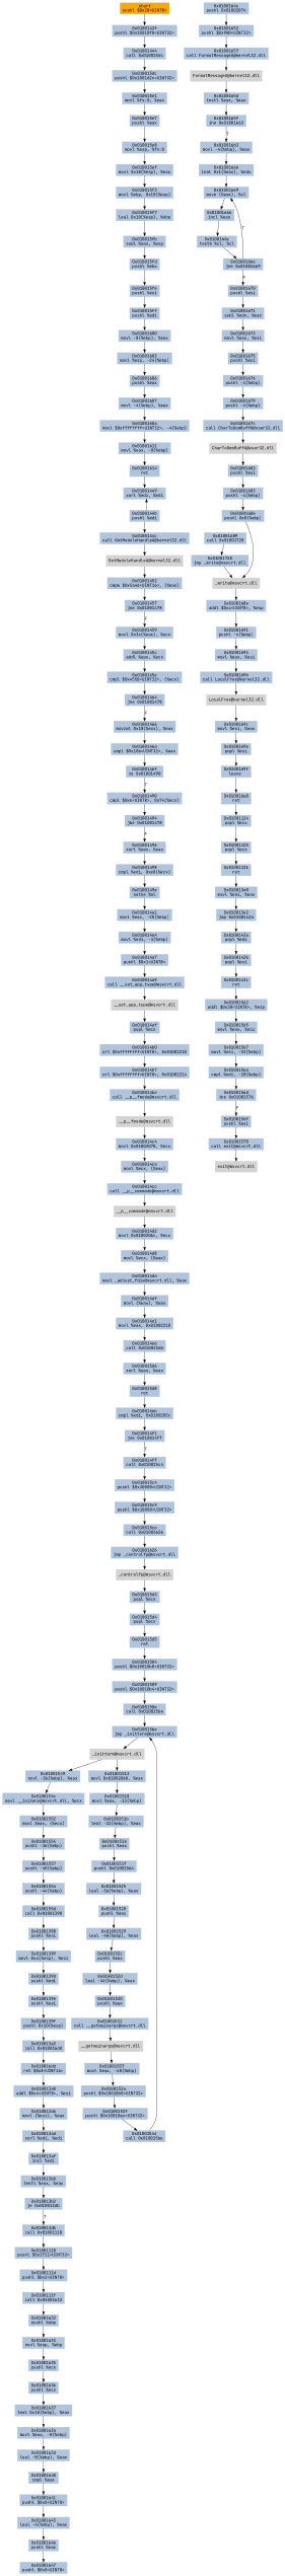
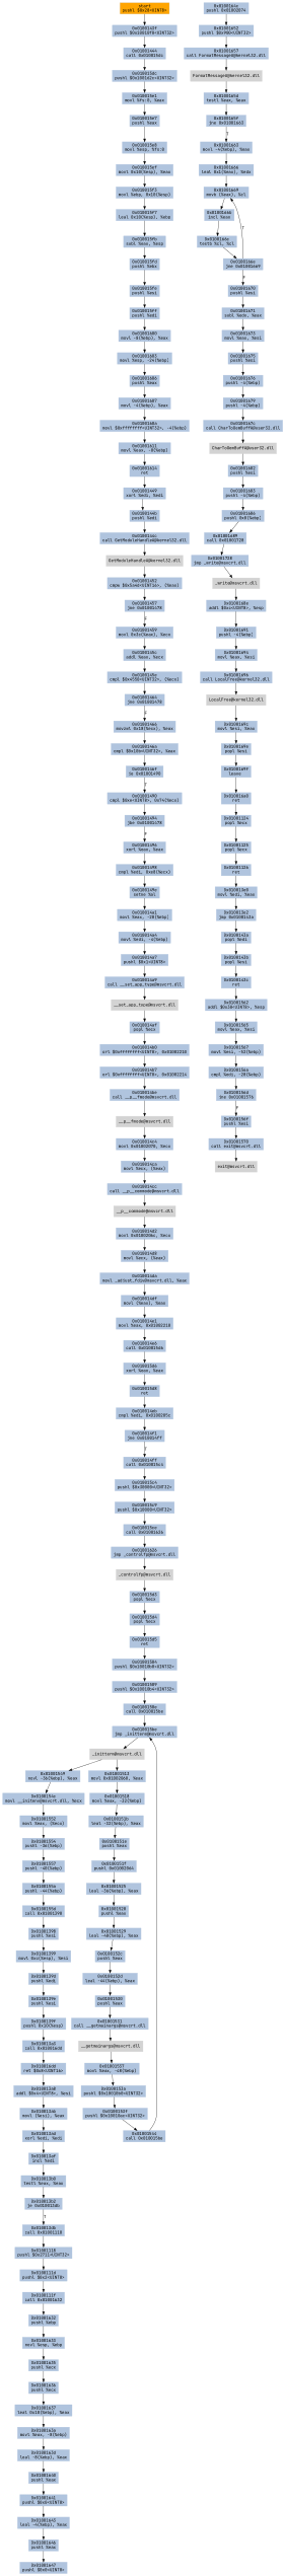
  digraph {
    fontname="JetBrains Mono"
    node [color=lightsteelblue fillcolor=lightsteelblue fontname="JetBrains Mono" shape=rectangle style=filled]
    edge [color="#000000" fontname="JetBrains Mono"]
    n1 [color=lightgrey fillcolor=orange label="start\npushl $0x28<UINT8>"]
    n2 [label="0x0100143f\npushl $0x10010f0<UINT32>"]
    n3 [label="0x01001444\ncall 0x010015dc"]
    n4 [label="0x010015dc\npushl $0x100162c<UINT32>"]
    n5 [label="0x010015e1\nmovl %fs:0, %eax"]
    n6 [label="0x010015e7\npushl %eax"]
    n7 [label="0x010015e8\nmovl %esp, %fs:0"]
    n8 [label="0x010015ef\nmovl 0x10(%esp), %eax"]
    n9 [label="0x010015f3\nmovl %ebp, 0x10(%esp)"]
    n10 [label="0x010015f7\nleal 0x10(%esp), %ebp"]
    n11 [label="0x010015fb\nsubl %eax, %esp"]
    n12 [label="0x010015fd\npushl %ebx"]
    n13 [label="0x010015fe\npushl %esi"]
    n14 [label="0x010015ff\npushl %edi"]
    n15 [label="0x01001600\nmovl -8(%ebp), %eax"]
    n16 [label="0x01001603\nmovl %esp, -24(%ebp)"]
    n17 [label="0x01001606\npushl %eax"]
    n18 [label="0x01001607\nmovl -4(%ebp), %eax"]
    n19 [label="0x0100160a\nmovl $0xffffffff<UINT32>, -4(%ebp)"]
    n20 [label="0x01001611\nmovl %eax, -8(%ebp)"]
    n21 [label="0x01001614\nret"]
    n22 [label="0x01001449\nxorl %edi, %edi"]
    n23 [label="0x0100144b\npushl %edi"]
    n24 [label="0x0100144c\ncall GetModuleHandleA@kernel32.dll"]
    n25 [color=lightgrey fillcolor=lightgrey label="GetModuleHandleA@kernel32.dll"]
    n26 [label="0x01001452\ncmpw $0x5a4d<UINT16>, (%eax)"]
    n27 [label="0x01001457\njne 0x01001478"]
    n28 [label="0x01001459\nmovl 0x3c(%eax), %ecx"]
    n29 [label="0x0100145c\naddl %eax, %ecx"]
    n30 [label="0x0100145e\ncmpl $0x4550<UINT32>, (%ecx)"]
    n31 [label="0x01001464\njne 0x01001478"]
    n32 [label="0x01001466\nmovzwl 0x18(%ecx), %eax"]
    n33 [label="0x0100146a\ncmpl $0x10b<UINT32>, %eax"]
    n34 [label="0x0100146f\nje 0x01001490"]
    n35 [label="0x01001490\ncmpl $0xe<UINT8>, 0x74(%ecx)"]
    n36 [label="0x01001494\njbe 0x01001478"]
    n37 [label="0x01001496\nxorl %eax, %eax"]
    n38 [label="0x01001498\ncmpl %edi, 0xe8(%ecx)"]
    n39 [label="0x0100149e\nsetne %al"]
    n40 [label="0x010014a1\nmovl %eax, -28(%ebp)"]
    n41 [label="0x010014a4\nmovl %edi, -4(%ebp)"]
    n42 [label="0x010014a7\npushl $0x1<UINT8>"]
    n43 [label="0x010014a9\ncall __set_app_type@msvcrt.dll"]
    n44 [color=lightgrey fillcolor=lightgrey label="__set_app_type@msvcrt.dll"]
    n45 [label="0x010014af\npopl %ecx"]
    n46 [label="0x010014b0\norl $0xffffffff<UINT8>, 0x01002210"]
    n47 [label="0x010014b7\norl $0xffffffff<UINT8>, 0x01002214"]
    n48 [label="0x010014be\ncall __p__fmode@msvcrt.dll"]
    n49 [color=lightgrey fillcolor=lightgrey label="__p__fmode@msvcrt.dll"]
    n50 [label="0x010014c4\nmovl 0x01002070, %ecx"]
    n51 [label="0x010014ca\nmovl %ecx, (%eax)"]
    n52 [label="0x010014cc\ncall __p__commode@msvcrt.dll"]
    n53 [color=lightgrey fillcolor=lightgrey label="__p__commode@msvcrt.dll"]
    n54 [label="0x010014d2\nmovl 0x0100206c, %ecx"]
    n55 [label="0x010014d8\nmovl %ecx, (%eax)"]
    n56 [label="0x010014da\nmovl _adjust_fdiv@msvcrt.dll, %eax"]
    n57 [label="0x010014df\nmovl (%eax), %eax"]
    n58 [label="0x010014e1\nmovl %eax, 0x01002218"]
    n59 [label="0x010014e6\ncall 0x010015d6"]
    n60 [label="0x010015d6\nxorl %eax, %eax"]
    n61 [label="0x010015d8\nret"]
    n62 [label="0x010014eb\ncmpl %edi, 0x0100205c"]
    n63 [label="0x010014f1\njne 0x010014ff"]
    n64 [label="0x010014ff\ncall 0x010015c4"]
    n65 [label="0x010015c4\npushl $0x30000<UINT32>"]
    n66 [label="0x010015c9\npushl $0x10000<UINT32>"]
    n67 [label="0x010015ce\ncall 0x01001626"]
    n68 [label="0x01001626\njmp _controlfp@msvcrt.dll"]
    n69 [color=lightgrey fillcolor=lightgrey label="_controlfp@msvcrt.dll"]
    n70 [label="0x010015d3\npopl %ecx"]
    n71 [label="0x010015d4\npopl %ecx"]
    n72 [label="0x010015d5\nret"]
    n73 [label="0x01001504\npushl $0x10010b8<UINT32>"]
    n74 [label="0x01001509\npushl $0x10010b4<UINT32>"]
    n75 [label="0x0100150e\ncall 0x010015be"]
    n76 [label="0x010015be\njmp _initterm@msvcrt.dll"]
    n77 [color=lightgrey fillcolor=lightgrey label="_initterm@msvcrt.dll"]
    n78 [label="0x01001513\nmovl 0x01002068, %eax"]
    n79 [label="0x01001549\nmovl -36(%ebp), %eax"]
    n80 [label="0x01001518\nmovl %eax, -32(%ebp)"]
    n81 [label="0x0100154c\nmovl __initenv@msvcrt.dll, %ecx"]
    n82 [label="0x0100151b\nleal -32(%ebp), %eax"]
    n83 [label="0x0100151e\npushl %eax"]
    n84 [label="0x0100151f\npushl 0x01002064"]
    n85 [label="0x01001525\nleal -36(%ebp), %eax"]
    n86 [label="0x01001528\npushl %eax"]
    n87 [label="0x01001529\nleal -40(%ebp), %eax"]
    n88 [label="0x0100152c\npushl %eax"]
    n89 [label="0x0100152d\nleal -44(%ebp), %eax"]
    n90 [label="0x01001530\npushl %eax"]
    n91 [label="0x01001531\ncall __getmainargs@msvcrt.dll"]
    n92 [color=lightgrey fillcolor=lightgrey label="__getmainargs@msvcrt.dll"]
    n93 [label="0x01001537\nmovl %eax, -48(%ebp)"]
    n94 [label="0x0100153a\npushl $0x10010b0<UINT32>"]
    n95 [label="0x0100153f\npushl $0x10010ac<UINT32>"]
    n96 [label="0x01001544\ncall 0x010015be"]
    n97 [label="0x01001552\nmovl %eax, (%ecx)"]
    n98 [label="0x01001554\npushl -36(%ebp)"]
    n99 [label="0x01001557\npushl -40(%ebp)"]
    n100 [label="0x0100155a\npushl -44(%ebp)"]
    n101 [label="0x0100155d\ncall 0x01001398"]
    n102 [label="0x01001398\npushl %esi"]
    n103 [label="0x01001399\nmovl 0xc(%esp), %esi"]
    n104 [label="0x0100139d\npushl %edi"]
    n105 [label="0x0100139e\npushl %esi"]
    n106 [label="0x0100139f\npushl 0x10(%esp)"]
    n107 [label="0x010013a3\ncall 0x010016dd"]
    n108 [label="0x010016dd\nret $0x8<UINT16>"]
    n109 [label="0x010013a8\naddl $0x4<UINT8>, %esi"]
    n110 [label="0x010013ab\nmovl (%esi), %eax"]
    n111 [label="0x010013ad\nxorl %edi, %edi"]
    n112 [label="0x010013af\nincl %edi"]
    n113 [label="0x010013b0\ntestl %eax, %eax"]
    n114 [label="0x010013b2\nje 0x010013db"]
    n115 [label="0x010013db\ncall 0x01001118"]
    n116 [label="0x01001118\npushl $0x2711<UINT32>"]
    n117 [label="0x0100111d\npushl $0x2<UINT8>"]
    n118 [label="0x0100111f\ncall 0x01001632"]
    n119 [label="0x01001632\npushl %ebp"]
    n120 [label="0x01001633\nmovl %esp, %ebp"]
    n121 [label="0x01001635\npushl %ecx"]
    n122 [label="0x01001636\npushl %ecx"]
    n123 [label="0x01001637\nleal 0x10(%ebp), %eax"]
    n124 [label="0x0100163a\nmovl %eax, -8(%ebp)"]
    n125 [label="0x0100163d\nleal -8(%ebp), %eax"]
-   n126 [label="0x01001640\ncmpl %eax"]
+   n126 [label="0x01001640\npushl %eax"]
    n127 [label="0x01001641\npushl $0x0<UINT8>"]
    n128 [label="0x01001643\nleal -4(%ebp), %eax"]
    n129 [label="0x01001646\npushl %eax"]
    n130 [label="0x01001647\npushl $0x0<UINT8>"]
    n131 [label="0x0100164c\npushl 0x01002074"]
    n132 [label="0x01001652\npushl $0x900<UINT32>"]
    n133 [label="0x01001657\ncall FormatMessageA@kernel32.dll"]
    n134 [color=lightgrey fillcolor=lightgrey label="FormatMessageA@kernel32.dll"]
    n135 [label="0x0100165d\ntestl %eax, %eax"]
    n136 [label="0x0100165f\njne 0x01001663"]
    n137 [label="0x01001663\nmovl -4(%ebp), %eax"]
    n138 [label="0x01001666\nleal 0x1(%eax), %edx"]
    n139 [label="0x01001669\nmovb (%eax), %cl"]
    n140 [label="0x0100166b\nincl %eax"]
    n141 [label="0x0100166c\ntestb %cl, %cl"]
    n142 [label="0x0100166e\njne 0x01001669"]
    n143 [label="0x01001670\npushl %esi"]
    n144 [label="0x01001671\nsubl %edx, %eax"]
    n145 [label="0x01001673\nmovl %eax, %esi"]
    n146 [label="0x01001675\npushl %esi"]
    n147 [label="0x01001676\npushl -4(%ebp)"]
    n148 [label="0x01001679\npushl -4(%ebp)"]
    n149 [label="0x0100167c\ncall CharToOemBuffA@user32.dll"]
    n150 [color=lightgrey fillcolor=lightgrey label="CharToOemBuffA@user32.dll"]
    n151 [label="0x01001682\npushl %esi"]
    n152 [label="0x01001683\npushl -4(%ebp)"]
    n153 [label="0x01001686\npushl 0x8(%ebp)"]
    n154 [label="0x01001689\ncall 0x01001728"]
    n155 [label="0x01001728\njmp _write@msvcrt.dll"]
    n156 [color=lightgrey fillcolor=lightgrey label="_write@msvcrt.dll"]
    n157 [label="0x0100168e\naddl $0xc<UINT8>, %esp"]
    n158 [label="0x01001691\npushl -4(%ebp)"]
    n159 [label="0x01001694\nmovl %eax, %esi"]
    n160 [label="0x01001696\ncall LocalFree@kernel32.dll"]
    n161 [color=lightgrey fillcolor=lightgrey label="LocalFree@kernel32.dll"]
    n162 [label="0x0100169c\nmovl %esi, %eax"]
    n163 [label="0x0100169e\npopl %esi"]
    n164 [label="0x0100169f\nleave "]
    n165 [label="0x010016a0\nret"]
    n166 [label="0x01001124\npopl %ecx"]
    n167 [label="0x01001125\npopl %ecx"]
    n168 [label="0x01001126\nret"]
    n169 [label="0x010013e0\nmovl %edi, %eax"]
    n170 [label="0x010013e2\njmp 0x0100143a"]
    n171 [label="0x0100143a\npopl %edi"]
    n172 [label="0x0100143b\npopl %esi"]
    n173 [label="0x0100143c\nret"]
    n174 [label="0x01001562\naddl $0x30<UINT8>, %esp"]
    n175 [label="0x01001565\nmovl %eax, %esi"]
    n176 [label="0x01001567\nmovl %esi, -52(%ebp)"]
    n177 [label="0x0100156a\ncmpl %edi, -28(%ebp)"]
    n178 [label="0x0100156d\njne 0x01001576"]
    n179 [label="0x0100156f\npushl %esi"]
    n180 [label="0x01001570\ncall exit@msvcrt.dll"]
    n181 [color=lightgrey fillcolor=lightgrey label="exit@msvcrt.dll"]
    n1 -> n2
    n2 -> n3
    n3 -> n4
    n4 -> n5
    n5 -> n6
    n6 -> n7
    n7 -> n8
    n8 -> n9
    n9 -> n10
    n10 -> n11
    n11 -> n12
    n12 -> n13
    n13 -> n14
    n14 -> n15
    n15 -> n16
    n16 -> n17
    n17 -> n18
    n18 -> n19
    n19 -> n20
    n20 -> n21
    n21 -> n22
-   n23 -> n22
+   n22 -> n23
    n23 -> n24
    n24 -> n25
    n25 -> n26
    n26 -> n27
    n27 -> n28 [label=F]
    n28 -> n29
    n29 -> n30
    n30 -> n31
    n31 -> n32 [label=F]
    n32 -> n33
    n33 -> n34
    n34 -> n35 [label=T]
    n35 -> n36
    n36 -> n37 [label=F]
    n37 -> n38
    n38 -> n39
    n39 -> n40
    n40 -> n41
    n41 -> n42
    n42 -> n43
    n43 -> n44
    n44 -> n45
    n45 -> n46
    n46 -> n47
    n47 -> n48
    n48 -> n49
    n49 -> n50
    n50 -> n51
    n51 -> n52
    n52 -> n53
    n53 -> n54
    n54 -> n55
    n55 -> n56
    n56 -> n57
    n57 -> n58
    n58 -> n59
    n59 -> n60
    n60 -> n61
    n61 -> n62
    n62 -> n63
    n63 -> n64 [label=T]
    n64 -> n65
    n65 -> n66
    n66 -> n67
    n67 -> n68
    n68 -> n69
    n69 -> n70
    n70 -> n71
    n71 -> n72
    n72 -> n73
    n73 -> n74
    n74 -> n75
    n75 -> n76
    n76 -> n77
    n77 -> n78
    n77 -> n79
    n78 -> n80
    n79 -> n81
    n80 -> n82
    n81 -> n97
    n82 -> n83
    n83 -> n84
    n84 -> n85
    n85 -> n86
    n86 -> n87
    n87 -> n88
    n88 -> n89
    n89 -> n90
    n90 -> n91
    n91 -> n92
    n92 -> n93
    n93 -> n94
    n94 -> n95
    n95 -> n96
    n96 -> n76
    n97 -> n98
    n98 -> n99
    n99 -> n100
    n100 -> n101
    n101 -> n102
    n102 -> n103
    n103 -> n104
    n104 -> n105
    n105 -> n106
    n106 -> n107
    n107 -> n108
    n108 -> n109
    n109 -> n110
    n110 -> n111
    n111 -> n112
    n112 -> n113
    n113 -> n114
    n114 -> n115 [label=T]
    n115 -> n116
    n116 -> n117
    n117 -> n118
    n118 -> n119
    n119 -> n120
    n120 -> n121
    n121 -> n122
    n122 -> n123
    n123 -> n124
    n124 -> n125
    n125 -> n126
    n126 -> n127
    n127 -> n128
    n128 -> n129
    n129 -> n130
    n131 -> n132
    n132 -> n133
    n133 -> n134
    n134 -> n135
    n135 -> n136
    n136 -> n137 [label=T]
    n137 -> n138
    n138 -> n139
    n139 -> n140
    n140 -> n141
    n141 -> n142
    n142 -> n139 [label=T]
    n142 -> n143 [label=F]
    n143 -> n144
    n144 -> n145
    n145 -> n146
    n146 -> n147
    n147 -> n148
    n148 -> n149
    n149 -> n150
    n150 -> n151
    n151 -> n152
    n152 -> n153
-   n153 -> n156
+   n153 -> n154
    n154 -> n155
    n155 -> n156
    n156 -> n157
    n157 -> n158
    n158 -> n159
    n159 -> n160
    n160 -> n161
    n161 -> n162
    n162 -> n163
    n163 -> n164
    n164 -> n165
    n165 -> n166
    n166 -> n167
    n167 -> n168
    n168 -> n169
    n169 -> n170
    n170 -> n171
    n171 -> n172
    n172 -> n173
    n173 -> n174
    n174 -> n175
    n175 -> n176
    n176 -> n177
    n177 -> n178
    n178 -> n179 [label=F]
    n179 -> n180
    n180 -> n181
  }
